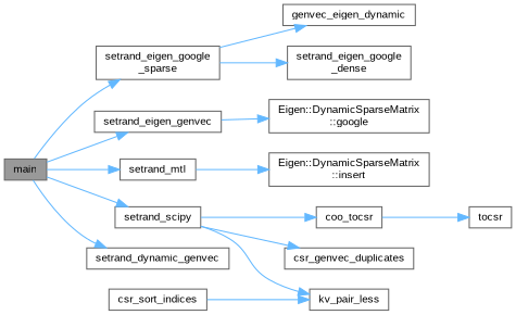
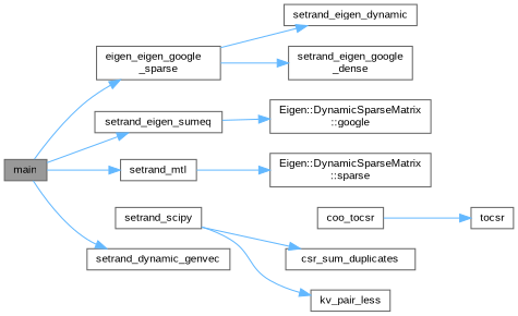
  digraph {
    fontname="Liberation Sans"
    rankdir=LR
    node [color=grey40 fillcolor=white fontname="Liberation Sans" fontsize=10 shape=box style=filled]
    edge [color=steelblue1 fontname="Liberation Sans" fontsize=10 labelfontname=Helvetica labelfontsize=10 style=solid]
    n1 [color=gray40 fillcolor=grey60 fontcolor=black height=0.2 label=main width=0.4]
-   n2 [height=0.2 label="setrand_eigen_google\l_sparse" width=0.4]
-   n3 [height=0.2 label=setrand_eigen_genvec width=0.4]
+   n2 [height=0.2 label="eigen_eigen_google\l_sparse" width=0.4]
+   n3 [height=0.2 label=setrand_eigen_sumeq width=0.4]
    n4 [height=0.2 label=setrand_mtl width=0.4]
    n5 [height=0.2 label=setrand_scipy width=0.4]
    n6 [height=0.2 label=setrand_dynamic_genvec width=0.4]
-   n7 [height=0.2 label=genvec_eigen_dynamic width=0.4]
+   n7 [height=0.2 label=setrand_eigen_dynamic width=0.4]
    n8 [height=0.2 label="setrand_eigen_google\l_dense" width=0.4]
    n9 [height=0.2 label="Eigen::DynamicSparseMatrix\l::google" width=0.4]
-   n10 [height=0.2 label="Eigen::DynamicSparseMatrix\l::insert" width=0.4]
+   n10 [height=0.2 label="Eigen::DynamicSparseMatrix\l::sparse" width=0.4]
    n11 [height=0.2 label=coo_tocsr width=0.4]
-   n12 [height=0.2 label=csr_genvec_duplicates width=0.4]
+   n12 [height=0.2 label=csr_sum_duplicates width=0.4]
    n13 [height=0.2 label=kv_pair_less width=0.4]
    n14 [height=0.2 label=tocsr width=0.4]
-   n15 [height=0.2 label=csr_sort_indices width=0.4]
    n1 -> n2
    n1 -> n3
    n1 -> n4
-   n1 -> n5
    n1 -> n6
    n2 -> n7
    n2 -> n8
    n3 -> n9
    n4 -> n10
-   n5 -> n11
    n5 -> n12
    n5 -> n13
    n11 -> n14
-   n15 -> n13
  }
